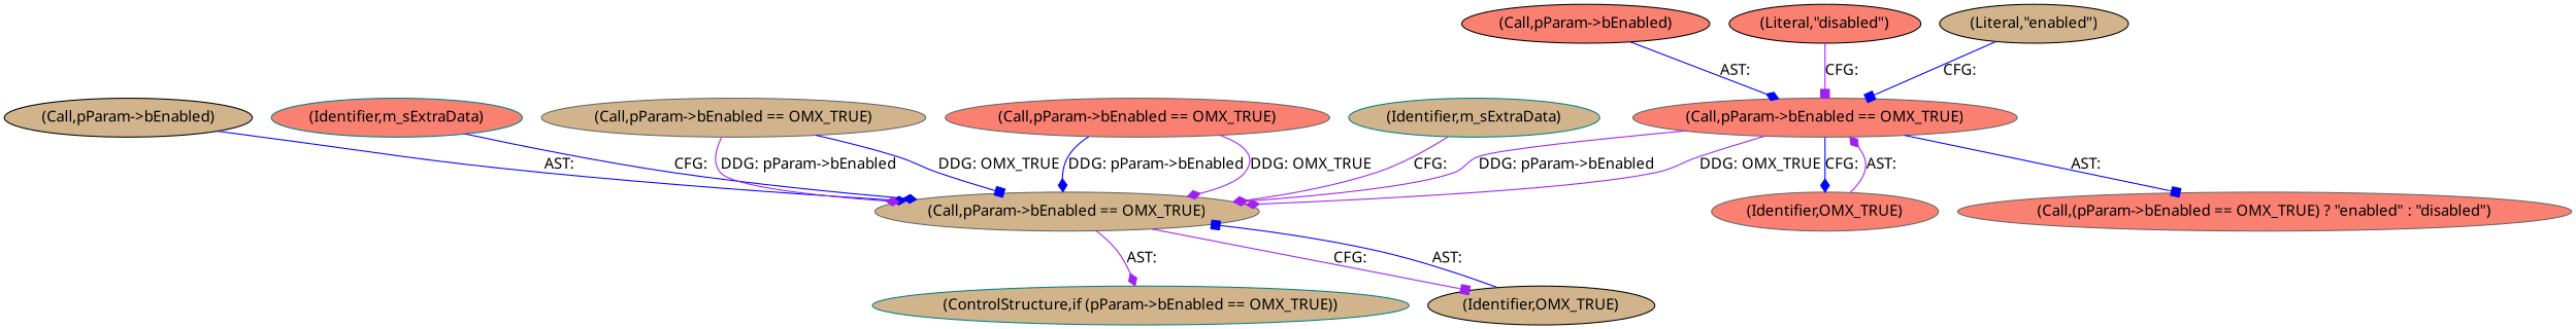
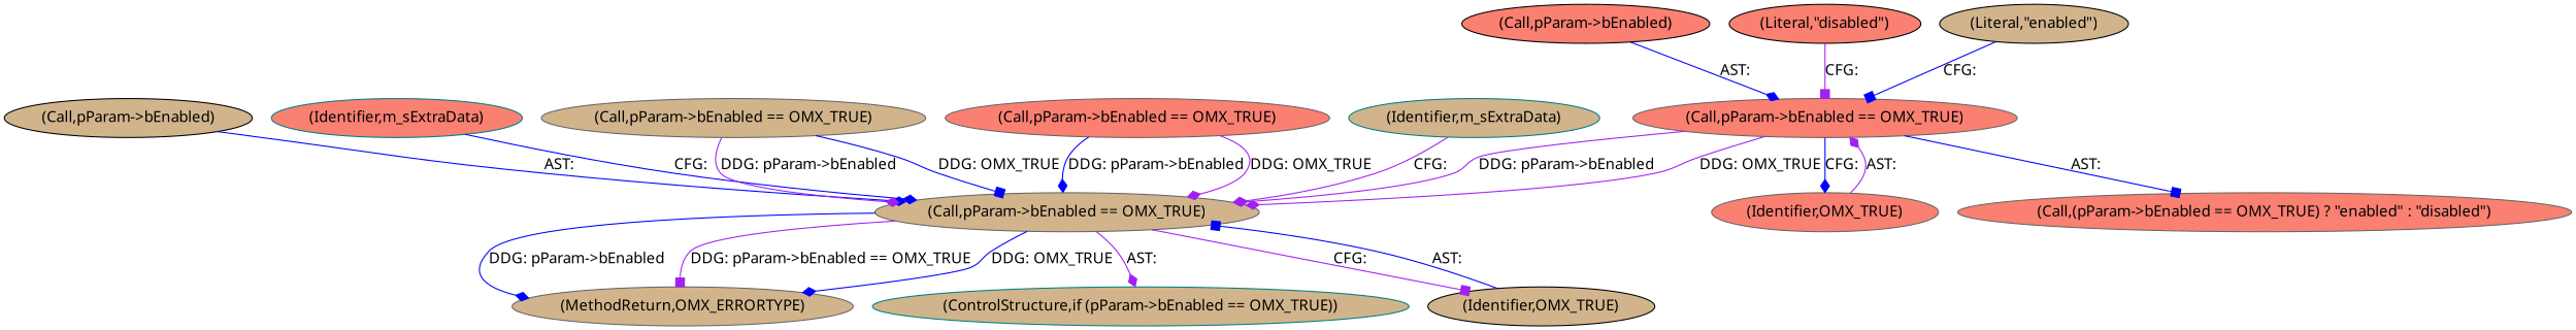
  digraph {
    fontname="Noto Sans"
    node [style=filled fillcolor=tan color=gray40 fontname="Noto Sans"]
    edge [color=blue arrowhead=diamond fontname="Noto Sans"]
    n1 [label="(Call,pParam->bEnabled == OMX_TRUE)" fillcolor=salmon]
    n2 [label="(Call,pParam->bEnabled == OMX_TRUE)"]
    n3 [label="(Identifier,OMX_TRUE)" fillcolor=salmon]
    n4 [label="(Call,(pParam->bEnabled == OMX_TRUE) ? \"enabled\" : \"disabled\")" fillcolor=salmon]
+   n5 [label="(MethodReturn,OMX_ERRORTYPE)"]
    n6 [label="(ControlStructure,if (pParam->bEnabled == OMX_TRUE))" color=teal]
    n7 [label="(Identifier,OMX_TRUE)" color=black]
    n8 [label="(Call,pParam->bEnabled)" fillcolor=salmon color=black]
    n9 [label="(Call,pParam->bEnabled)" color=black]
    n10 [label="(Identifier,m_sExtraData)" fillcolor=salmon color=teal]
    n11 [label="(Call,pParam->bEnabled == OMX_TRUE)"]
    n12 [label="(Literal,\"disabled\")" fillcolor=salmon color=black]
    n13 [label="(Call,pParam->bEnabled == OMX_TRUE)" fillcolor=salmon]
    n14 [label="(Literal,\"enabled\")" color=black]
    n15 [label="(Identifier,m_sExtraData)" color=teal]
    n1 -> n2 [label="DDG: pParam->bEnabled" color=purple]
    n1 -> n2 [label="DDG: OMX_TRUE" color=purple]
    n1 -> n3 [label="CFG: "]
    n1 -> n4 [label="AST: " arrowhead=box]
+   n2 -> n5 [label="DDG: pParam->bEnabled"]
+   n2 -> n5 [label="DDG: pParam->bEnabled == OMX_TRUE" color=purple arrowhead=box]
+   n2 -> n5 [label="DDG: OMX_TRUE"]
    n2 -> n6 [label="AST: " color=purple]
    n2 -> n7 [label="CFG: " color=purple arrowhead=box]
    n3 -> n1 [label="AST: " color=purple]
    n7 -> n2 [label="AST: " arrowhead=box]
    n8 -> n1 [label="AST: "]
    n9 -> n2 [label="AST: "]
    n10 -> n2 [label="CFG: "]
    n11 -> n2 [label="DDG: pParam->bEnabled" color=purple]
    n11 -> n2 [label="DDG: OMX_TRUE" arrowhead=box]
    n12 -> n1 [label="CFG: " color=purple arrowhead=box]
    n13 -> n2 [label="DDG: pParam->bEnabled"]
    n13 -> n2 [label="DDG: OMX_TRUE" color=purple]
    n14 -> n1 [label="CFG: " arrowhead=box]
    n15 -> n2 [label="CFG: " color=purple]
  }
